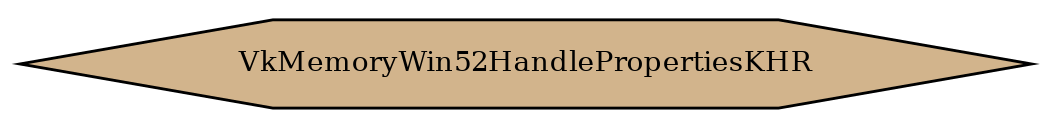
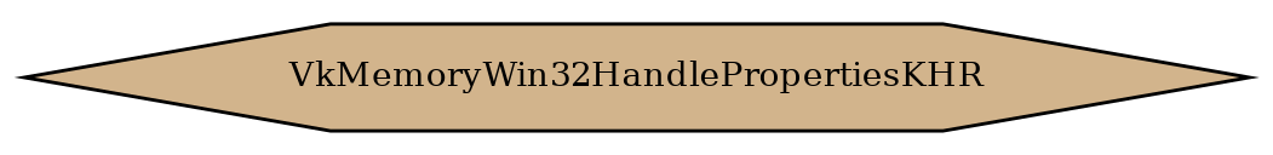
  digraph {
    rankdir=LR
    fontname="DejaVu Serif"
-   n1 [color=black fillcolor=tan fontname="DejaVu Serif" fontsize=10 height=0.2 label=VkMemoryWin52HandlePropertiesKHR shape=hexagon style=filled width=0.4]
+   n1 [color=black fillcolor=tan fontname="DejaVu Serif" fontsize=10 height=0.2 label=VkMemoryWin32HandlePropertiesKHR shape=hexagon style=filled width=0.4]
  }
